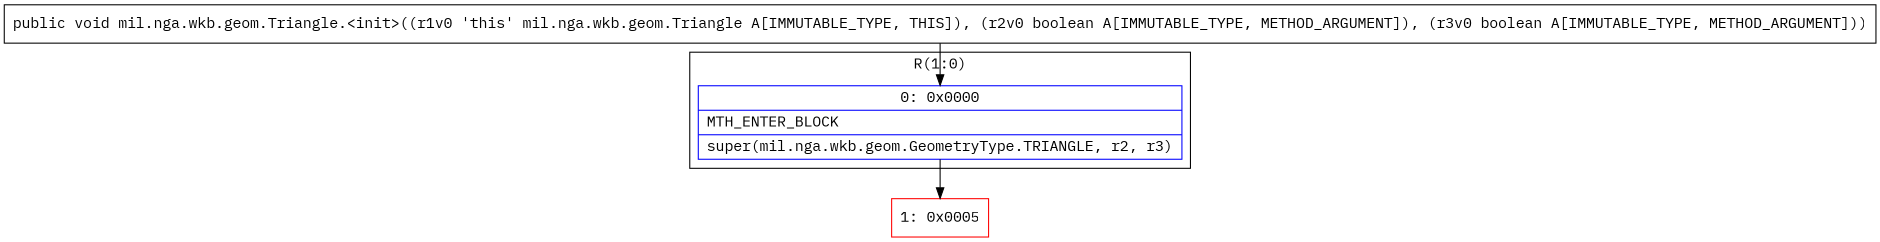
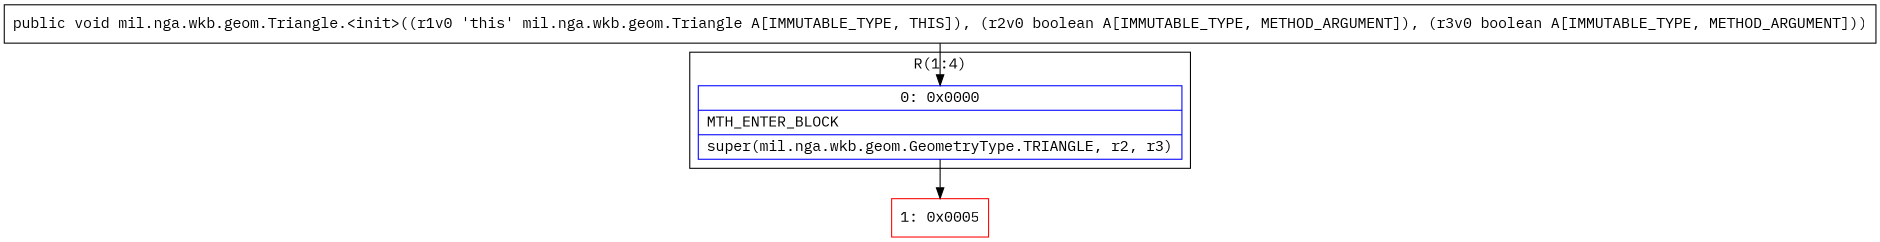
  digraph {
    fontname="IBM Plex Mono"
    node [shape=record fontname="IBM Plex Mono"]
    edge [fontname="IBM Plex Mono"]
    n1 [color=blue label="{0\:\ 0x0000|MTH_ENTER_BLOCK\l|super(mil.nga.wkb.geom.GeometryType.TRIANGLE, r2, r3)\l}"]
    n2 [color=red label="{1\:\ 0x0005}"]
    n3 [label="{public void mil.nga.wkb.geom.Triangle.\<init\>((r1v0 'this' mil.nga.wkb.geom.Triangle A[IMMUTABLE_TYPE, THIS]), (r2v0 boolean A[IMMUTABLE_TYPE, METHOD_ARGUMENT]), (r3v0 boolean A[IMMUTABLE_TYPE, METHOD_ARGUMENT])) }"]
    subgraph cluster_1 {
-     label="R(1:0)"
+     label="R(1:4)"
      n1
    }
    n1 -> n2
    n3 -> n1
  }
